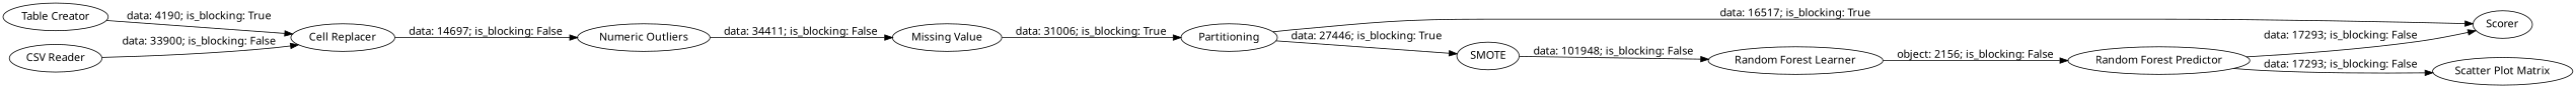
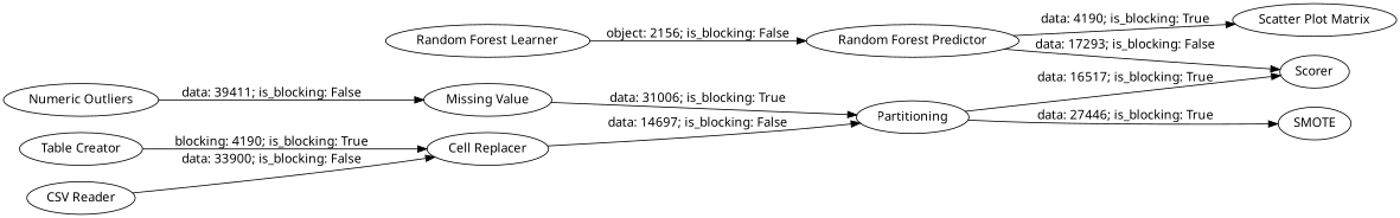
  digraph {
    fontname="Noto Sans"
    rankdir=LR
    node [fontname="Noto Sans"]
    edge [fontname="Noto Sans"]
    n1 [label="Random Forest Learner"]
    n2 [label="Random Forest Predictor"]
    n3 [label="Scatter Plot Matrix"]
    n4 [label=Scorer]
    n5 [label="Missing Value"]
    n6 [label=Partitioning]
    n7 [label=SMOTE]
    n8 [label="Table Creator"]
    n9 [label="Cell Replacer"]
    n10 [label="Numeric Outliers"]
    n11 [label="CSV Reader"]
    n1 -> n2 [label="object: 2156; is_blocking: False"]
-   n2 -> n3 [label="data: 17293; is_blocking: False"]
+   n2 -> n3 [label="data: 4190; is_blocking: True"]
    n2 -> n4 [label="data: 17293; is_blocking: False"]
    n5 -> n6 [label="data: 31006; is_blocking: True"]
    n6 -> n4 [label="data: 16517; is_blocking: True"]
    n6 -> n7 [label="data: 27446; is_blocking: True"]
-   n7 -> n1 [label="data: 101948; is_blocking: False"]
-   n8 -> n9 [label="data: 4190; is_blocking: True"]
-   n9 -> n10 [label="data: 14697; is_blocking: False"]
-   n10 -> n5 [label="data: 34411; is_blocking: False"]
+   n8 -> n9 [label="blocking: 4190; is_blocking: True"]
+   n9 -> n6 [label="data: 14697; is_blocking: False"]
+   n10 -> n5 [label="data: 39411; is_blocking: False"]
    n11 -> n9 [label="data: 33900; is_blocking: False"]
  }
